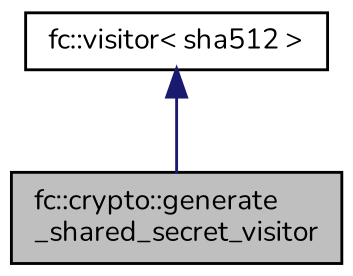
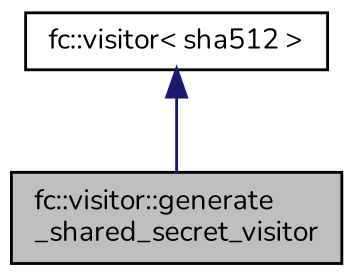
  digraph {
    fontname=Nunito
    node [color=black fontname=Nunito fontsize=10 shape=record style=filled]
-   n1 [fillcolor=grey75 fontcolor=black height=0.2 label="fc::crypto::generate\l_shared_secret_visitor" width=0.4]
+   n1 [fillcolor=grey75 fontcolor=black height=0.2 label="fc::visitor::generate\l_shared_secret_visitor" width=0.4]
    n2 [fillcolor=white height=0.2 label="fc::visitor\< sha512 \>" width=0.4]
    n2 -> n1 [color=midnightblue dir=back fontname=Nunito fontsize=10 labelfontname=Helvetica labelfontsize=10 style=solid]
  }
